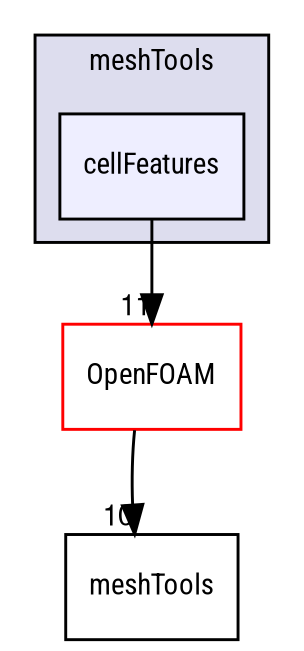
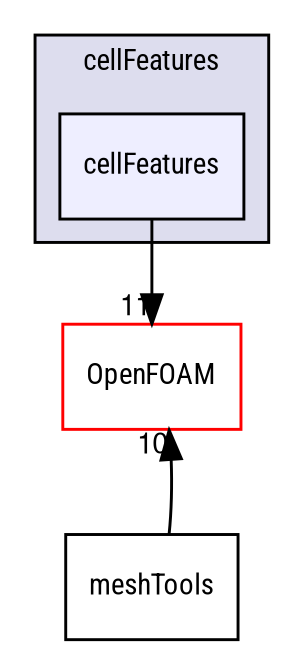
  digraph {
    compound=true
    fontname="Roboto Condensed"
    node [fontname="Roboto Condensed" fontsize=10 shape=box]
    edge [fontname="Roboto Condensed" labeldistance=1.5 labelfontname=FreeSans labelfontsize=10]
    n1 [fillcolor="#eeeeff" label=cellFeatures pencolor=black style=filled]
    n2 [color=red label=OpenFOAM]
    n3 [label=meshTools]
    subgraph cluster_1 {
      bgcolor="#ddddee"
      fontsize=10
-     label=meshTools
+     label=cellFeatures
      pencolor=black
      n1
    }
    n1 -> n2 [headlabel=11]
-   n2 -> n3 [headlabel=10]
+   n3 -> n2 [headlabel=10]
  }
